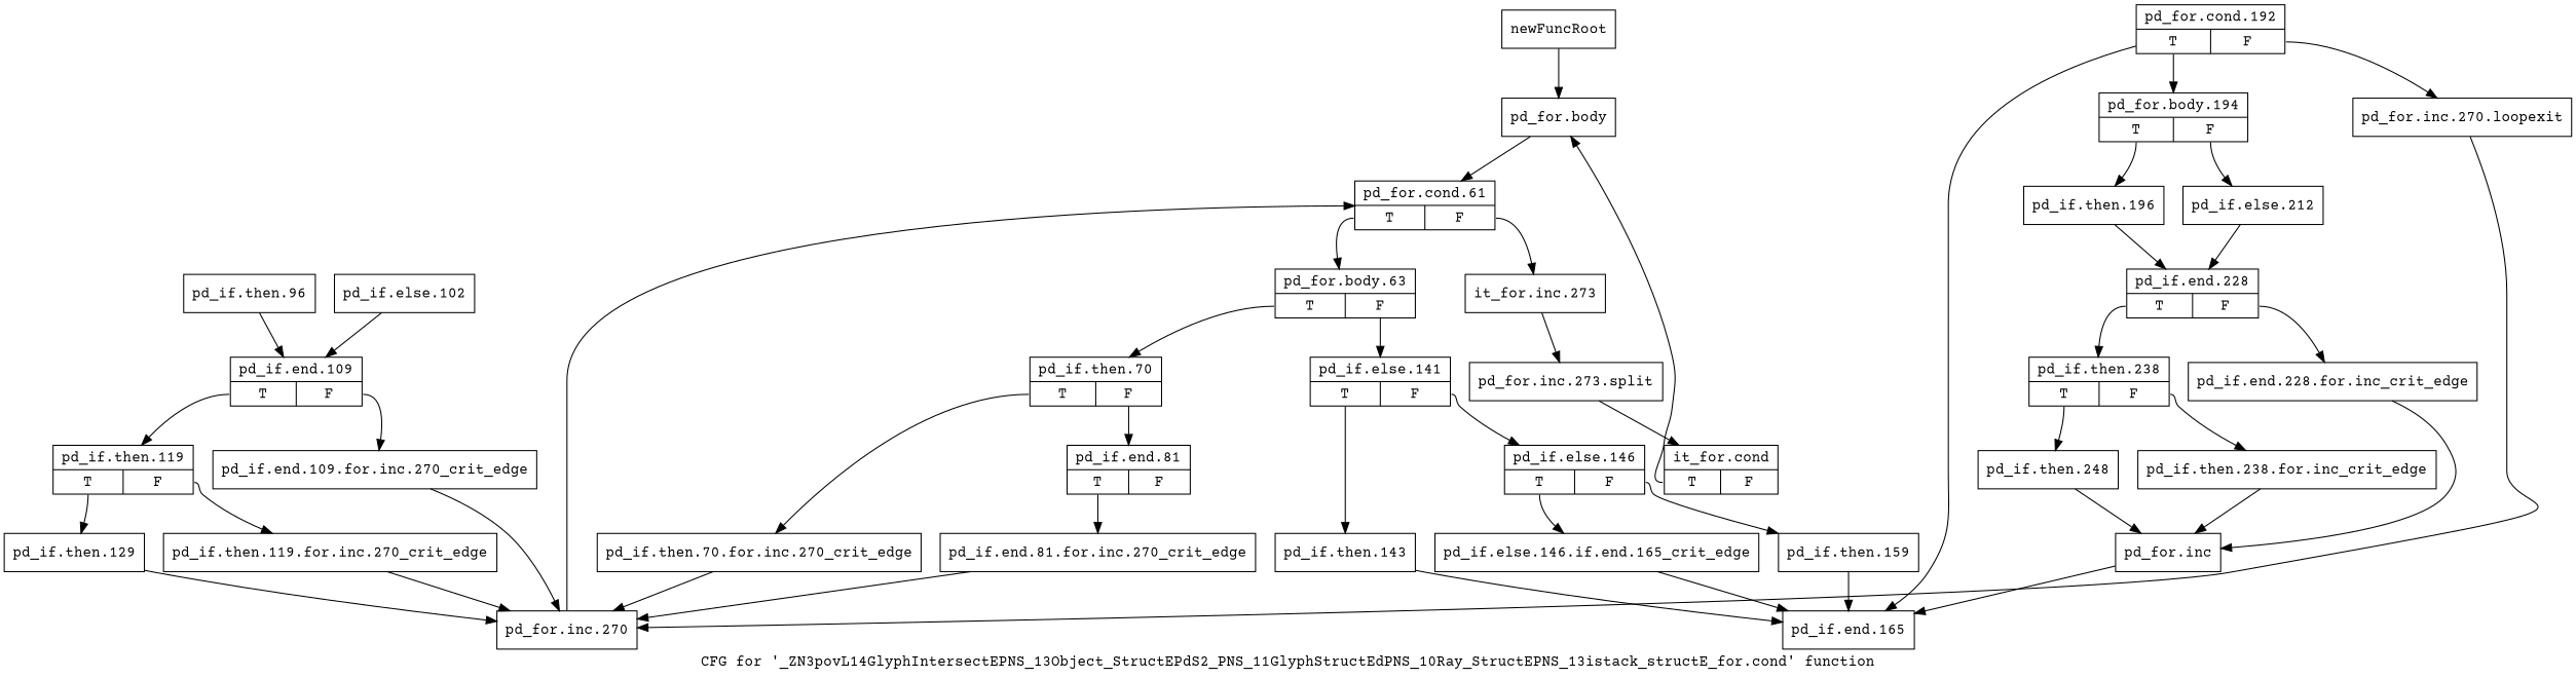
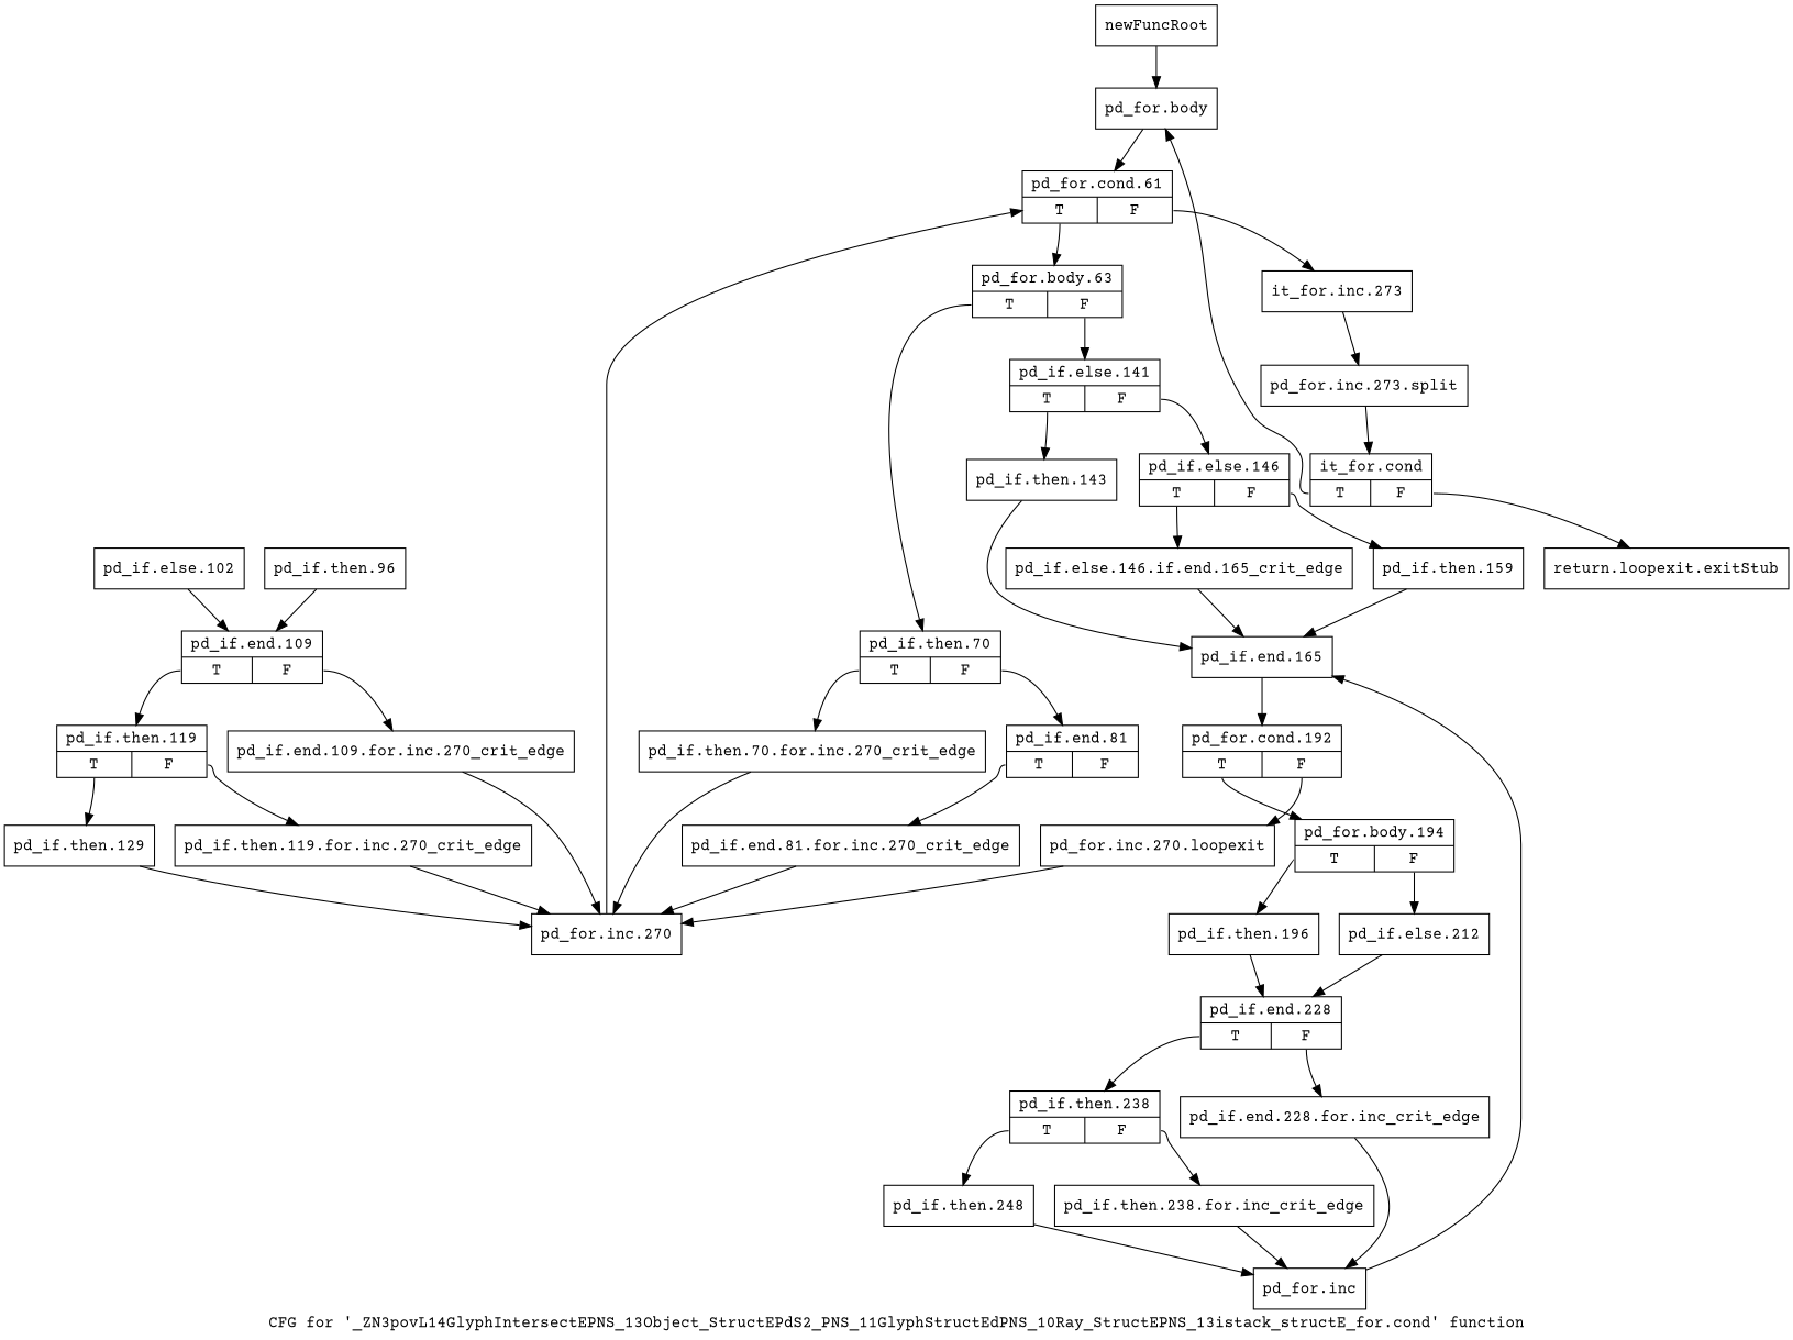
  digraph {
    fontname="Courier Prime"
    label="CFG for '_ZN3povL14GlyphIntersectEPNS_13Object_StructEPdS2_PNS_11GlyphStructEdPNS_10Ray_StructEPNS_13istack_structE_for.cond' function"
    node [fontname="Courier Prime" shape=record]
    edge [fontname="Courier Prime"]
    n1 [label="{newFuncRoot}"]
    n2 [label="{pd_for.body}"]
    n3 [label="{it_for.cond|{<s0>T|<s1>F}}"]
+   n4 [label="{return.loopexit.exitStub}"]
    n5 [label="{pd_for.cond.61|{<s0>T|<s1>F}}"]
    n6 [label="{pd_for.body.63|{<s0>T|<s1>F}}"]
    n7 [label="{it_for.inc.273}"]
    n8 [label="{pd_if.then.70|{<s0>T|<s1>F}}"]
    n9 [label="{pd_if.else.141|{<s0>T|<s1>F}}"]
    n10 [label="{pd_for.inc.273.split}"]
    n11 [label="{pd_if.then.70.for.inc.270_crit_edge}"]
    n12 [label="{pd_if.end.81|{<s0>T|<s1>F}}"]
    n13 [label="{pd_if.then.143}"]
    n14 [label="{pd_if.else.146|{<s0>T|<s1>F}}"]
    n15 [label="{pd_for.inc.270}"]
    n16 [label="{pd_if.end.81.for.inc.270_crit_edge}"]
    n17 [label="{pd_if.end.165}"]
    n18 [label="{pd_if.else.146.if.end.165_crit_edge}"]
    n19 [label="{pd_if.then.159}"]
    n20 [label="{pd_for.cond.192|{<s0>T|<s1>F}}"]
    n21 [label="{pd_for.body.194|{<s0>T|<s1>F}}"]
    n22 [label="{pd_for.inc.270.loopexit}"]
    n23 [label="{pd_if.then.196}"]
    n24 [label="{pd_if.else.212}"]
    n25 [label="{pd_if.end.228|{<s0>T|<s1>F}}"]
    n26 [label="{pd_if.then.238|{<s0>T|<s1>F}}"]
    n27 [label="{pd_if.end.228.for.inc_crit_edge}"]
    n28 [label="{pd_if.then.248}"]
    n29 [label="{pd_if.then.238.for.inc_crit_edge}"]
    n30 [label="{pd_for.inc}"]
    n31 [label="{pd_if.then.96}"]
    n32 [label="{pd_if.end.109|{<s0>T|<s1>F}}"]
    n33 [label="{pd_if.else.102}"]
    n34 [label="{pd_if.then.119|{<s0>T|<s1>F}}"]
    n35 [label="{pd_if.end.109.for.inc.270_crit_edge}"]
    n36 [label="{pd_if.then.129}"]
    n37 [label="{pd_if.then.119.for.inc.270_crit_edge}"]
    n1 -> n2
    n2 -> n5
    n3 -> n2 [tailport=s0]
+   n3 -> n4 [tailport=s1]
    n5 -> n6 [tailport=s0]
    n5 -> n7 [tailport=s1]
    n6 -> n8 [tailport=s0]
    n6 -> n9 [tailport=s1]
    n7 -> n10
    n8 -> n11 [tailport=s0]
    n8 -> n12 [tailport=s1]
    n9 -> n13 [tailport=s0]
    n9 -> n14 [tailport=s1]
    n10 -> n3
    n11 -> n15
    n12 -> n16 [tailport=s0]
    n13 -> n17
    n14 -> n18 [tailport=s0]
    n14 -> n19 [tailport=s1]
    n15 -> n5
    n16 -> n15
-   n20 -> n17
+   n17 -> n20
    n18 -> n17
    n19 -> n17
    n20 -> n21 [tailport=s0]
    n20 -> n22 [tailport=s1]
    n21 -> n23 [tailport=s0]
    n21 -> n24 [tailport=s1]
    n22 -> n15
    n23 -> n25
    n24 -> n25
    n25 -> n26 [tailport=s0]
    n25 -> n27 [tailport=s1]
    n26 -> n28 [tailport=s0]
    n26 -> n29 [tailport=s1]
    n27 -> n30
    n28 -> n30
    n29 -> n30
    n30 -> n17
    n31 -> n32
    n32 -> n34 [tailport=s0]
    n32 -> n35 [tailport=s1]
    n33 -> n32
    n34 -> n36 [tailport=s0]
    n34 -> n37 [tailport=s1]
    n35 -> n15
    n36 -> n15
    n37 -> n15
  }
